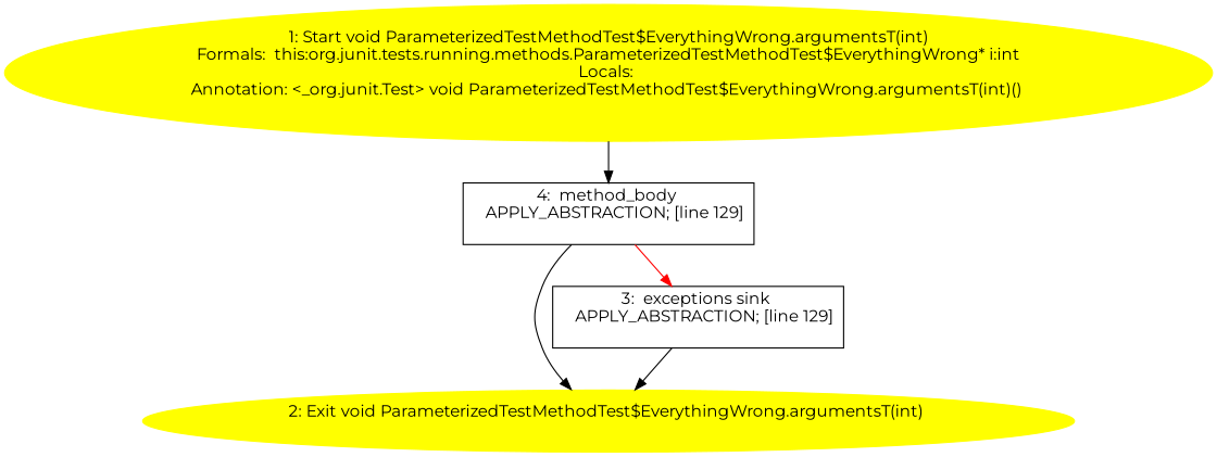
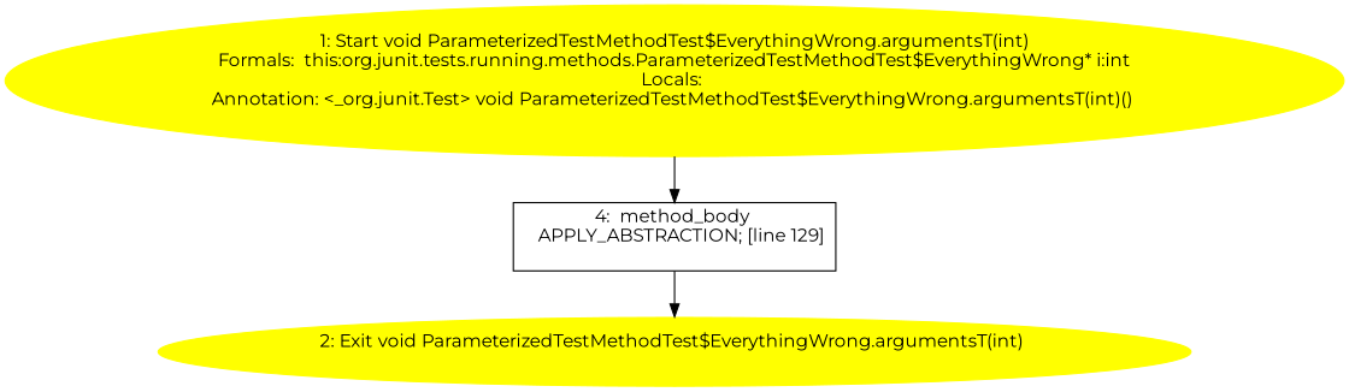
  digraph {
    fontname=Montserrat
    node [fontname=Montserrat]
    edge [fontname=Montserrat]
    n1 [color=yellow label="1: Start void ParameterizedTestMethodTest$EverythingWrong.argumentsT(int)\nFormals:  this:org.junit.tests.running.methods.ParameterizedTestMethodTest$EverythingWrong* i:int\nLocals: \nAnnotation: <_org.junit.Test> void ParameterizedTestMethodTest$EverythingWrong.argumentsT(int)() \n  " style=filled]
    n2 [label="4:  method_body \n   APPLY_ABSTRACTION; [line 129]\n " shape=box]
    n3 [color=yellow label="2: Exit void ParameterizedTestMethodTest$EverythingWrong.argumentsT(int) \n  " style=filled]
-   n4 [label="3:  exceptions sink \n   APPLY_ABSTRACTION; [line 129]\n " shape=box]
    n1 -> n2
    n2 -> n3
-   n2 -> n4 [color=red]
-   n4 -> n3
  }
